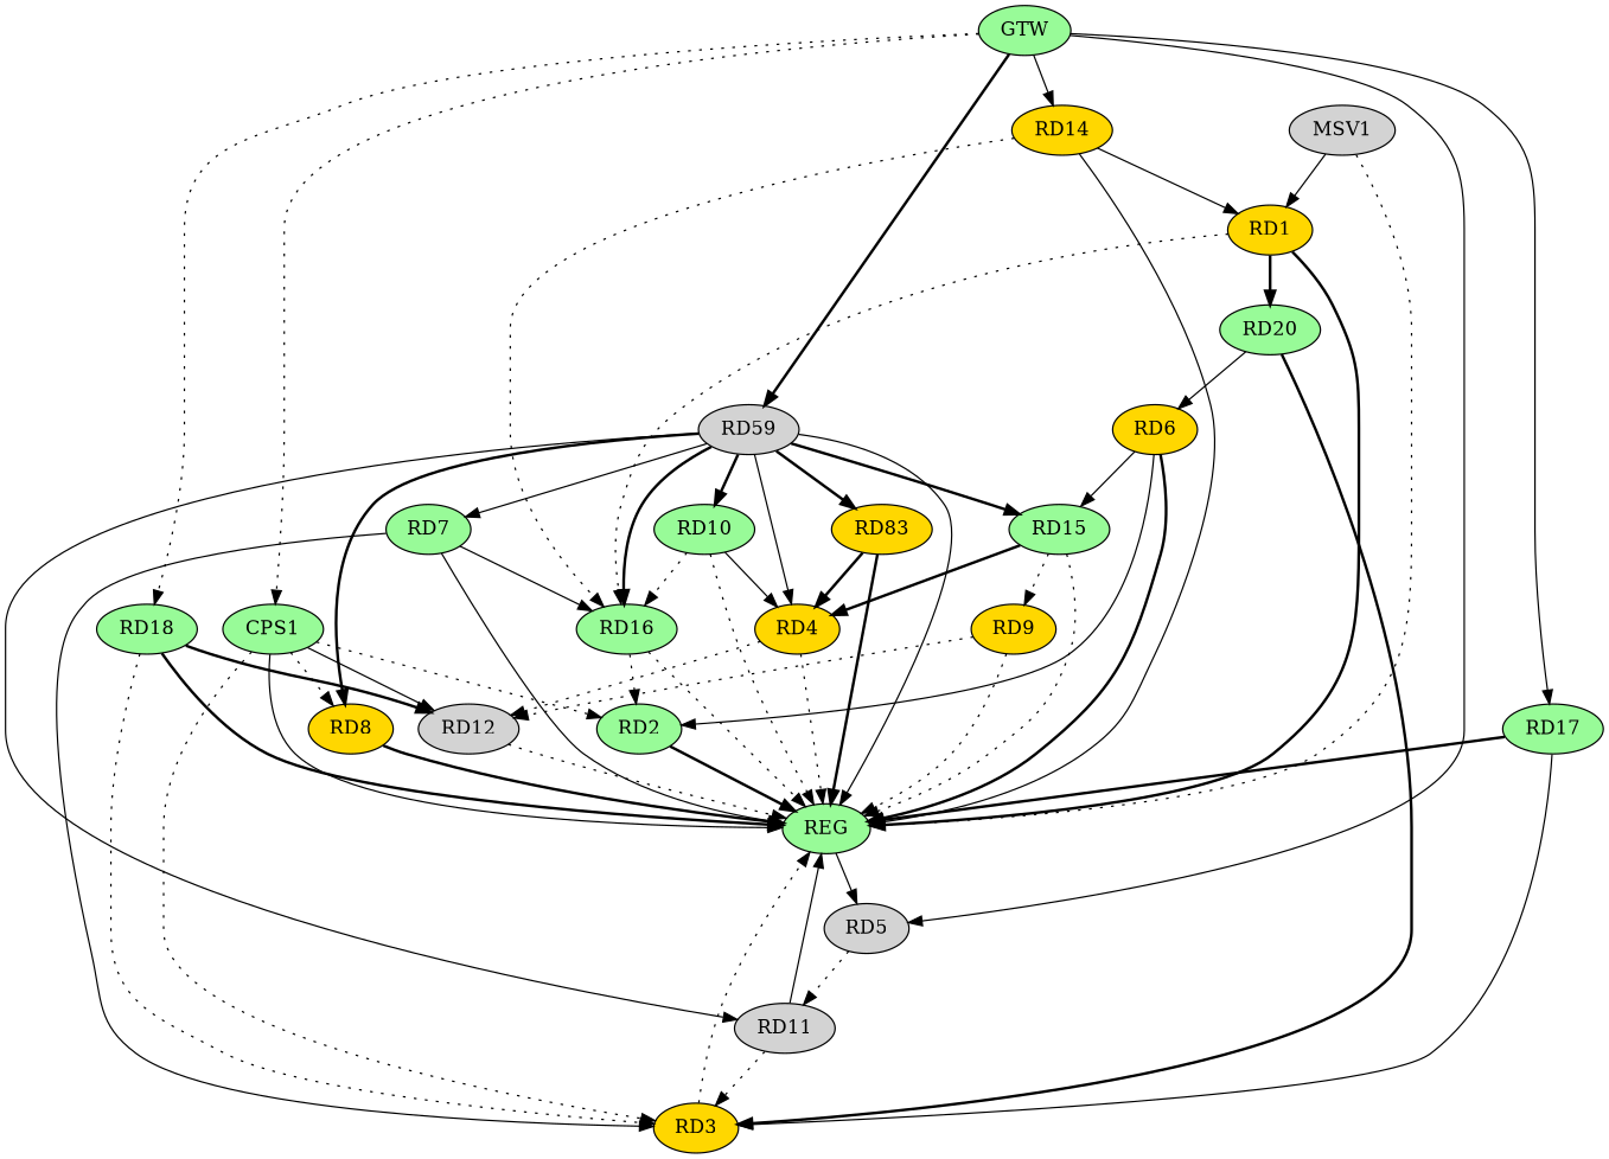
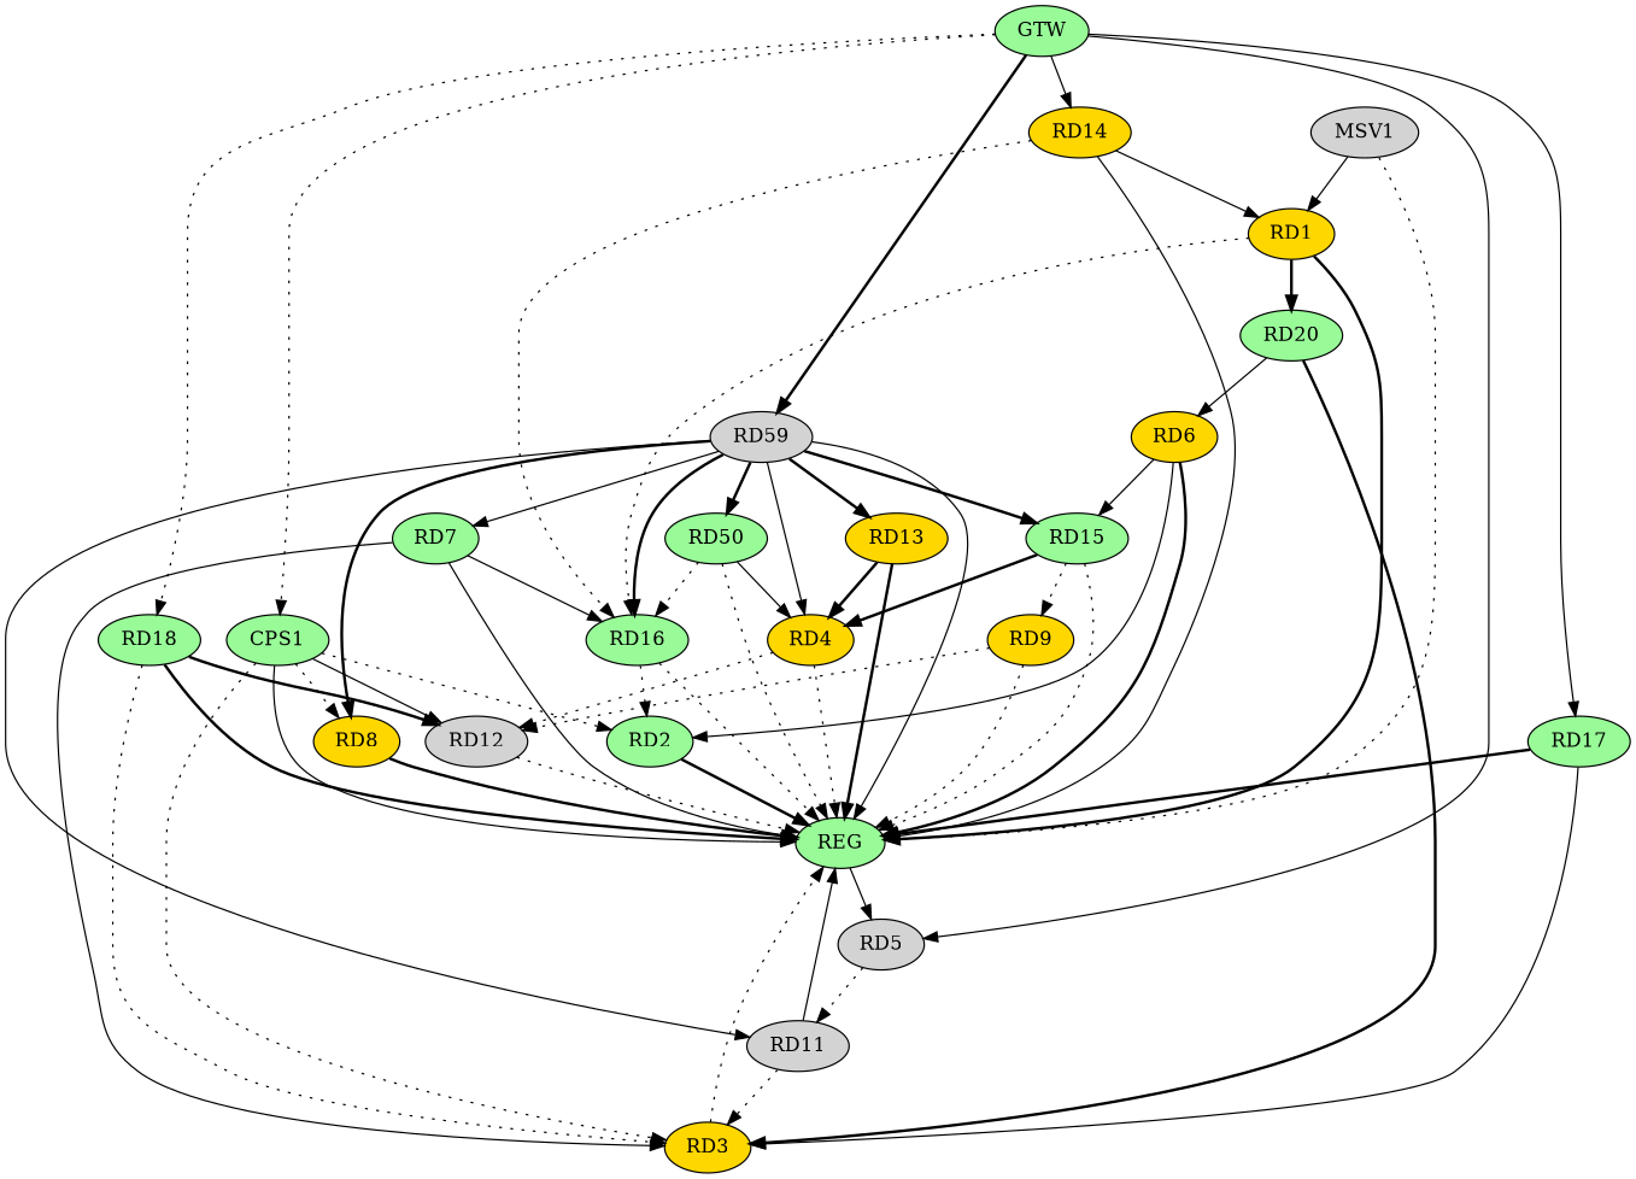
  strict digraph {
    node [fillcolor=palegreen style=filled]
    edge [style=dotted]
    n1 [fillcolor=gold label=RD1]
    n2 [label=RD16]
    n3 [label=RD20]
    n4 [label=REG]
    n5 [label=RD2]
    n6 [fillcolor=gold label=RD3]
    n7 [fillcolor=gold label=RD6]
    n8 [fillcolor=lightgrey label=RD5]
    n9 [fillcolor=gold label=RD4]
    n10 [fillcolor=lightgrey label=RD12]
    n11 [fillcolor=lightgrey label=RD11]
    n12 [label=RD15]
    n13 [fillcolor=gold label=RD9]
    n14 [label=RD7]
    n15 [fillcolor=gold label=RD8]
-   n16 [label=RD10]
-   n17 [fillcolor=gold label=RD83]
+   n16 [label=RD50]
+   n17 [fillcolor=gold label=RD13]
    n18 [fillcolor=gold label=RD14]
    n19 [label=RD17]
    n20 [label=RD18]
    n21 [fillcolor=lightgrey label=RD59]
    n22 [label=CPS1]
    n23 [label=GTW]
    n24 [fillcolor=lightgrey label=MSV1]
    n1 -> n2
    n1 -> n3 [style=bold]
    n1 -> n4 [style=bold]
    n2 -> n4
    n2 -> n5
    n3 -> n6 [style=bold]
    n3 -> n7 [style=solid]
    n4 -> n8 [style=solid]
    n5 -> n4 [style=bold]
    n6 -> n4
    n7 -> n4 [style=bold]
    n7 -> n5 [style=solid]
    n7 -> n12 [style=solid]
    n8 -> n11
    n9 -> n4
    n9 -> n10
    n10 -> n4
    n11 -> n4 [style=solid]
    n11 -> n6
    n12 -> n4
    n12 -> n9 [style=bold]
    n12 -> n13
    n13 -> n4
    n13 -> n10
    n14 -> n2 [style=solid]
    n14 -> n4 [style=solid]
    n14 -> n6 [style=solid]
    n15 -> n4 [style=bold]
    n16 -> n2
    n16 -> n4
    n16 -> n9 [style=solid]
    n17 -> n4 [style=bold]
    n17 -> n9 [style=bold]
    n18 -> n1 [style=solid]
    n18 -> n2
    n18 -> n4 [style=solid]
    n19 -> n4 [style=bold]
    n19 -> n6 [style=solid]
    n20 -> n4 [style=bold]
    n20 -> n6
    n20 -> n10 [style=bold]
    n21 -> n2 [style=bold]
    n21 -> n4 [style=solid]
    n21 -> n9 [style=solid]
    n21 -> n11 [style=solid]
    n21 -> n12 [style=bold]
    n21 -> n14 [style=solid]
    n21 -> n15 [style=bold]
    n21 -> n16 [style=bold]
    n21 -> n17 [style=bold]
    n22 -> n4 [style=solid]
    n22 -> n5
    n22 -> n6
    n22 -> n10 [style=solid]
    n22 -> n15
    n23 -> n8 [style=solid]
    n23 -> n18 [style=solid]
    n23 -> n19 [style=solid]
    n23 -> n20
    n23 -> n21 [style=bold]
    n23 -> n22
    n24 -> n1 [style=solid]
    n24 -> n4
  }
